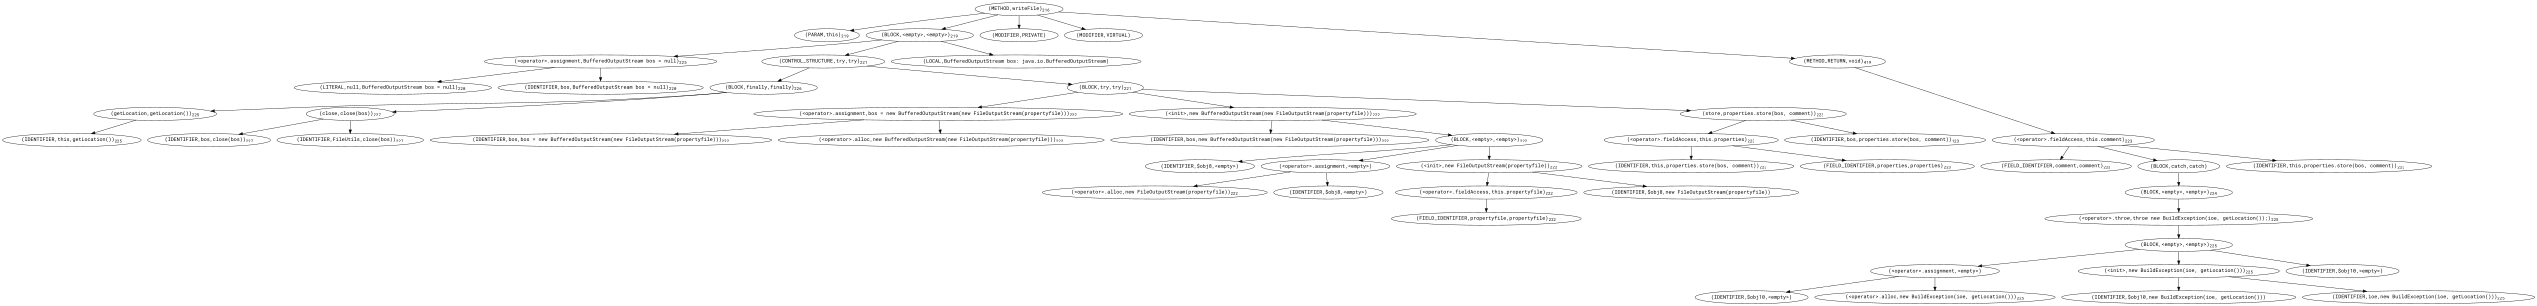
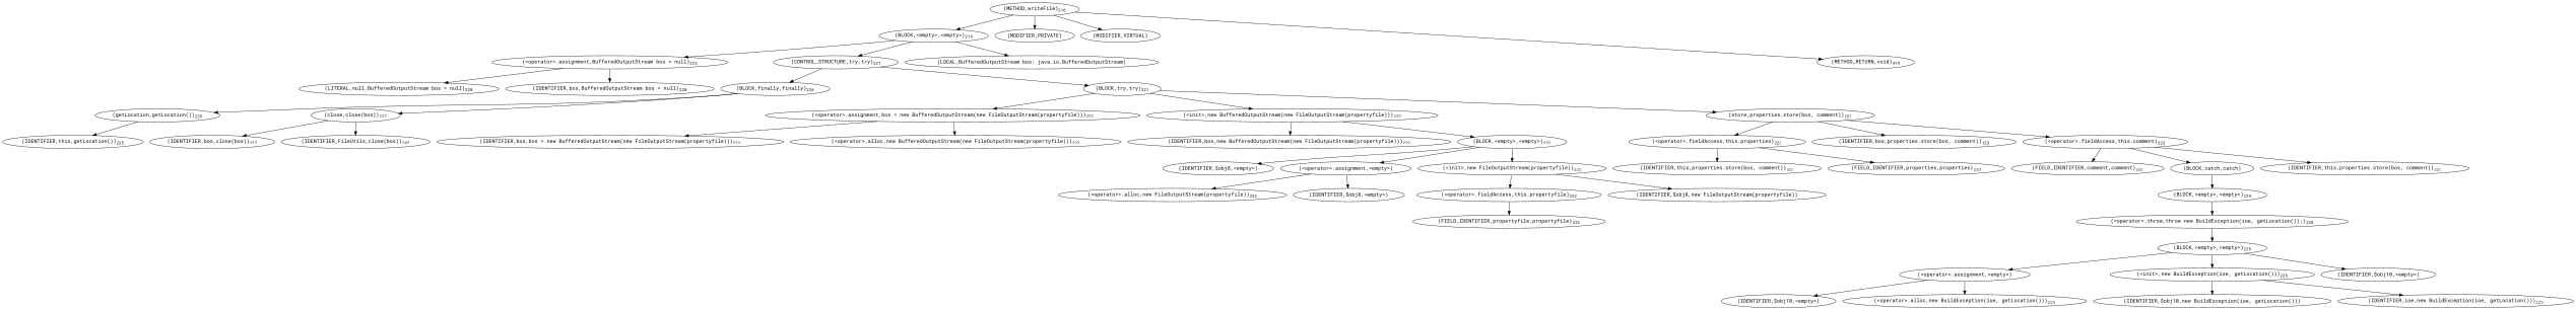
  digraph {
    fontname="Roboto Mono"
    node [fontname="Roboto Mono"]
    edge [fontname="Roboto Mono"]
    n1 [label=<(METHOD,writeFile)<SUB>216</SUB>>]
-   n2 [label=<(PARAM,this)<SUB>219</SUB>>]
    n3 [label=<(BLOCK,&lt;empty&gt;,&lt;empty&gt;)<SUB>219</SUB>>]
    n4 [label=<(MODIFIER,PRIVATE)>]
    n5 [label=<(MODIFIER,VIRTUAL)>]
    n6 [label=<(METHOD_RETURN,void)<SUB>419</SUB>>]
    n7 [label=<(LOCAL,BufferedOutputStream bos: java.io.BufferedOutputStream)>]
    n8 [label=<(&lt;operator&gt;.assignment,BufferedOutputStream bos = null)<SUB>225</SUB>>]
    n9 [label=<(CONTROL_STRUCTURE,try,try)<SUB>221</SUB>>]
    n10 [label=<(IDENTIFIER,bos,BufferedOutputStream bos = null)<SUB>220</SUB>>]
    n11 [label=<(LITERAL,null,BufferedOutputStream bos = null)<SUB>220</SUB>>]
    n12 [label=<(BLOCK,try,try)<SUB>221</SUB>>]
    n13 [label=<(BLOCK,finally,finally)<SUB>226</SUB>>]
    n14 [label=<(&lt;operator&gt;.assignment,bos = new BufferedOutputStream(new FileOutputStream(propertyfile)))<SUB>222</SUB>>]
    n15 [label=<(&lt;init&gt;,new BufferedOutputStream(new FileOutputStream(propertyfile)))<SUB>222</SUB>>]
    n16 [label=<(store,properties.store(bos, comment))<SUB>223</SUB>>]
    n17 [label=<(BLOCK,catch,catch)>]
    n18 [label=<(BLOCK,&lt;empty&gt;,&lt;empty&gt;)<SUB>224</SUB>>]
    n19 [label=<(getLocation,getLocation())<SUB>225</SUB>>]
    n20 [label=<(close,close(bos))<SUB>227</SUB>>]
    n21 [label=<(IDENTIFIER,bos,bos = new BufferedOutputStream(new FileOutputStream(propertyfile)))<SUB>222</SUB>>]
    n22 [label=<(&lt;operator&gt;.alloc,new BufferedOutputStream(new FileOutputStream(propertyfile)))<SUB>222</SUB>>]
    n23 [label=<(IDENTIFIER,bos,new BufferedOutputStream(new FileOutputStream(propertyfile)))<SUB>222</SUB>>]
    n24 [label=<(BLOCK,&lt;empty&gt;,&lt;empty&gt;)<SUB>222</SUB>>]
    n25 [label=<(&lt;operator&gt;.fieldAccess,this.properties)<SUB>223</SUB>>]
    n26 [label=<(IDENTIFIER,bos,properties.store(bos, comment))<SUB>123</SUB>>]
    n27 [label=<(&lt;operator&gt;.fieldAccess,this.comment)<SUB>223</SUB>>]
    n28 [label=<(&lt;operator&gt;.assignment,&lt;empty&gt;)>]
    n29 [label=<(&lt;init&gt;,new FileOutputStream(propertyfile))<SUB>222</SUB>>]
    n30 [label=<(IDENTIFIER,$obj8,&lt;empty&gt;)>]
    n31 [label=<(IDENTIFIER,$obj8,&lt;empty&gt;)>]
    n32 [label=<(&lt;operator&gt;.alloc,new FileOutputStream(propertyfile))<SUB>222</SUB>>]
    n33 [label=<(IDENTIFIER,$obj8,new FileOutputStream(propertyfile))>]
    n34 [label=<(&lt;operator&gt;.fieldAccess,this.propertyfile)<SUB>222</SUB>>]
    n35 [label=<(FIELD_IDENTIFIER,propertyfile,propertyfile)<SUB>222</SUB>>]
    n36 [label=<(IDENTIFIER,this,properties.store(bos, comment))<SUB>223</SUB>>]
    n37 [label=<(FIELD_IDENTIFIER,properties,properties)<SUB>223</SUB>>]
    n38 [label=<(IDENTIFIER,this,properties.store(bos, comment))<SUB>223</SUB>>]
    n39 [label=<(FIELD_IDENTIFIER,comment,comment)<SUB>223</SUB>>]
    n40 [label=<(&lt;operator&gt;.throw,throw new BuildException(ioe, getLocation());)<SUB>225</SUB>>]
    n41 [label=<(BLOCK,&lt;empty&gt;,&lt;empty&gt;)<SUB>225</SUB>>]
    n42 [label=<(&lt;operator&gt;.assignment,&lt;empty&gt;)>]
    n43 [label=<(&lt;init&gt;,new BuildException(ioe, getLocation()))<SUB>225</SUB>>]
    n44 [label=<(IDENTIFIER,$obj10,&lt;empty&gt;)>]
    n45 [label=<(IDENTIFIER,$obj10,&lt;empty&gt;)>]
    n46 [label=<(&lt;operator&gt;.alloc,new BuildException(ioe, getLocation()))<SUB>225</SUB>>]
    n47 [label=<(IDENTIFIER,$obj10,new BuildException(ioe, getLocation()))>]
    n48 [label=<(IDENTIFIER,ioe,new BuildException(ioe, getLocation()))<SUB>225</SUB>>]
    n49 [label=<(IDENTIFIER,this,getLocation())<SUB>225</SUB>>]
-   n50 [label=<(IDENTIFIER,FileUtils,close(bos))<SUB>227</SUB>>]
+   n50 [label=<(IDENTIFIER,FileUtils,close(bos))<SUB>247</SUB>>]
    n51 [label=<(IDENTIFIER,bos,close(bos))<SUB>227</SUB>>]
-   n1 -> n2
    n1 -> n3
    n1 -> n4
    n1 -> n5
    n1 -> n6
    n3 -> n7
    n3 -> n8
    n3 -> n9
    n8 -> n10
    n8 -> n11
    n9 -> n12
    n9 -> n13
    n12 -> n14
    n12 -> n15
    n12 -> n16
    n13 -> n19
    n13 -> n20
    n14 -> n21
    n14 -> n22
    n15 -> n23
    n15 -> n24
    n16 -> n25
    n16 -> n26
-   n6 -> n27
+   n16 -> n27
    n17 -> n18
    n18 -> n40
    n19 -> n49
    n20 -> n50
    n20 -> n51
    n24 -> n28
    n24 -> n29
    n24 -> n30
    n25 -> n36
    n25 -> n37
    n27 -> n17
    n27 -> n38
    n27 -> n39
    n28 -> n31
    n28 -> n32
    n29 -> n33
    n29 -> n34
    n34 -> n35
    n40 -> n41
    n41 -> n42
    n41 -> n43
    n41 -> n44
    n42 -> n45
    n42 -> n46
    n43 -> n47
    n43 -> n48
  }
